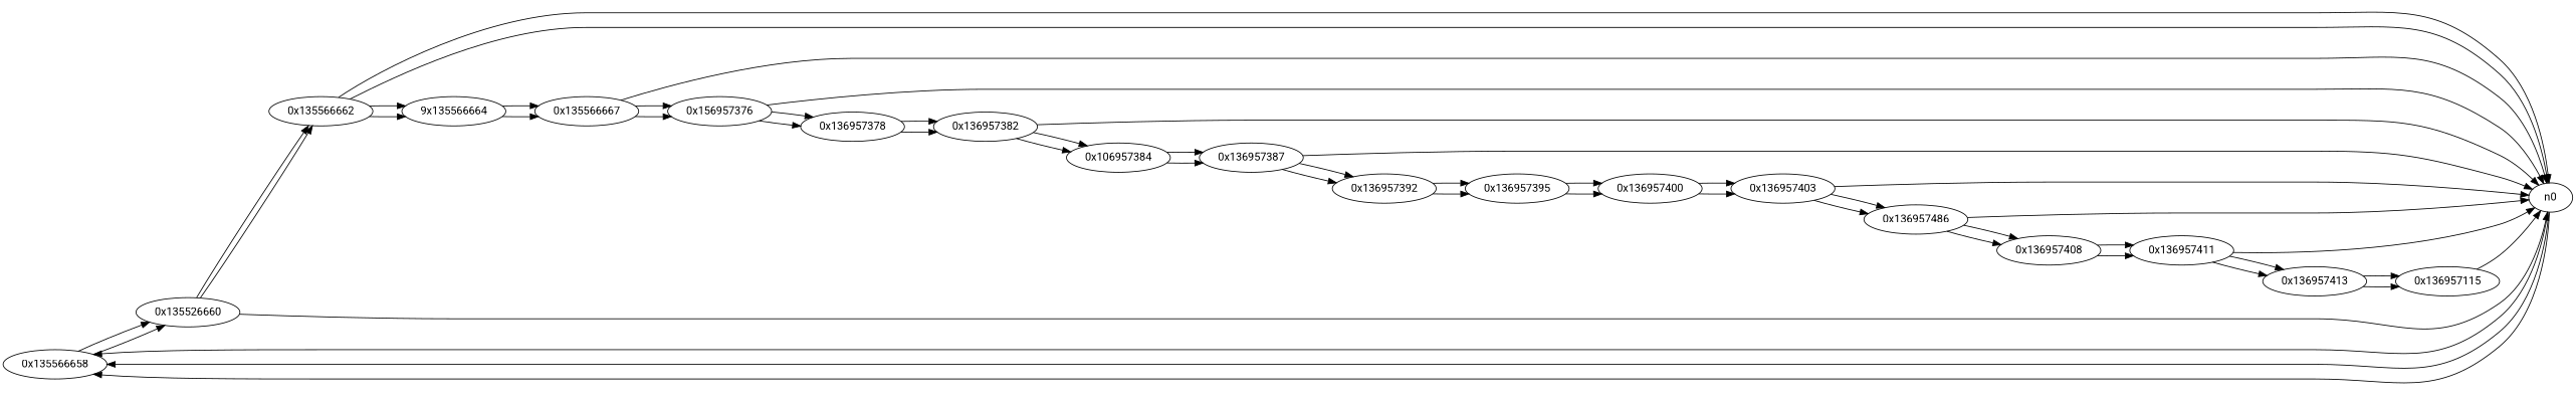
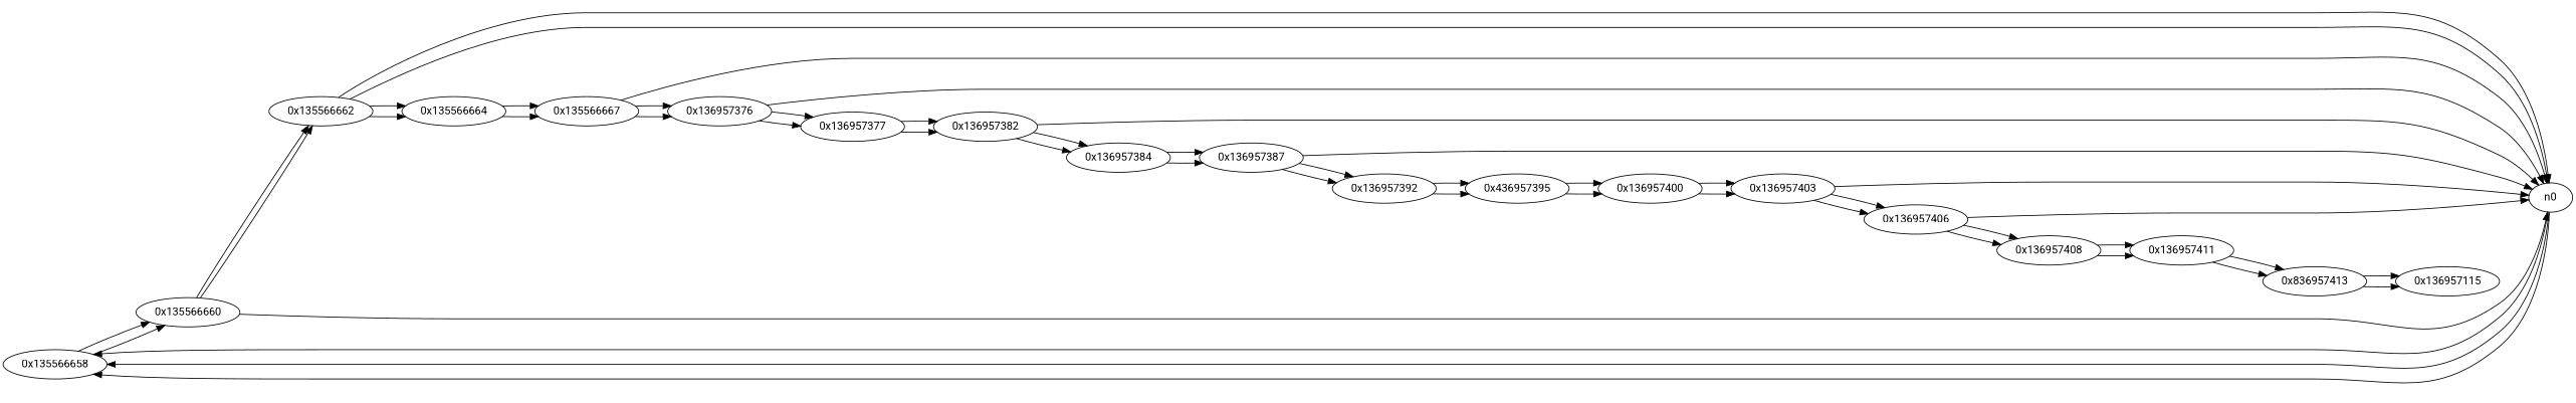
  digraph {
    fontname=Roboto
    rankdir=LR
    node [fontname=Roboto]
    edge [fontname=Roboto]
    n1 [label="0x135566658"]
-   n2 [label="0x135526660"]
+   n2 [label="0x135566660"]
    n3 [label="0x135566662"]
    n0
-   n4 [label="9x135566664"]
+   n4 [label="0x135566664"]
    n5 [label="0x135566667"]
-   n6 [label="0x156957376"]
-   n7 [label="0x136957378"]
+   n6 [label="0x136957376"]
+   n7 [label="0x136957377"]
    n8 [label="0x136957382"]
-   n9 [label="0x106957384"]
+   n9 [label="0x136957384"]
    n10 [label="0x136957387"]
    n11 [label="0x136957392"]
-   n12 [label="0x136957395"]
+   n12 [label="0x436957395"]
    n13 [label="0x136957400"]
    n14 [label="0x136957403"]
-   n15 [label="0x136957486"]
+   n15 [label="0x136957406"]
    n16 [label="0x136957408"]
    n17 [label="0x136957411"]
-   n18 [label="0x136957413"]
+   n18 [label="0x836957413"]
    n19 [label="0x136957115"]
    n1 -> n2
    n1 -> n2
    n2 -> n3
    n2 -> n3
    n2 -> n0
    n3 -> n0
    n3 -> n0
    n3 -> n4
    n3 -> n4
    n0 -> n1
    n0 -> n1
    n0 -> n1
    n4 -> n5
    n4 -> n5
    n5 -> n0
    n5 -> n6
    n5 -> n6
    n6 -> n0
    n6 -> n7
    n6 -> n7
    n7 -> n8
    n7 -> n8
    n8 -> n0
    n8 -> n9
    n8 -> n9
    n9 -> n10
    n9 -> n10
    n10 -> n0
    n10 -> n11
    n10 -> n11
    n11 -> n12
    n11 -> n12
    n12 -> n13
    n12 -> n13
    n13 -> n14
    n13 -> n14
    n14 -> n0
    n14 -> n15
    n14 -> n15
    n15 -> n0
    n15 -> n16
    n15 -> n16
    n16 -> n17
    n16 -> n17
-   n17 -> n0
    n17 -> n18
    n17 -> n18
    n18 -> n19
    n18 -> n19
-   n19 -> n0
  }
